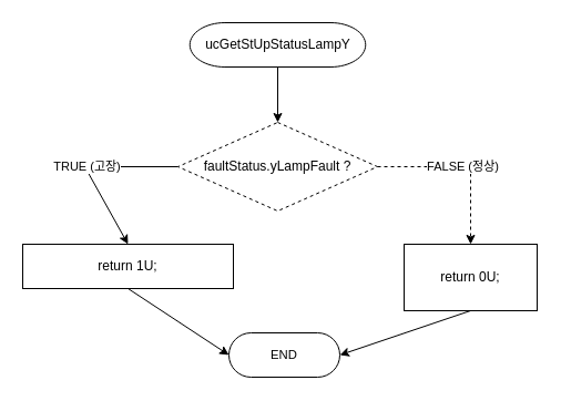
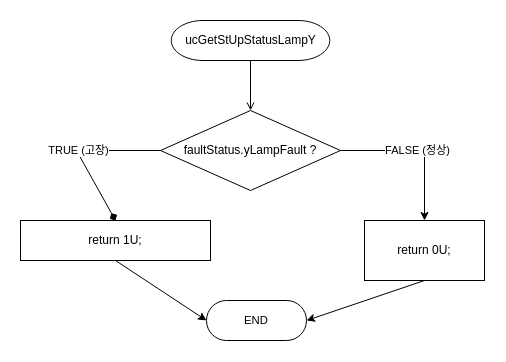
  <mxCell id="0" />
  <mxCell id="1" parent="0" />
- <mxCell id="2" value="faultStatus.yLampFault ?" style="rhombus;whiteSpace=wrap;html=1;strokeWidth=1;fontStyle=0;fillColor=none;strokeColor=#000000;dashed=1;" parent="1" vertex="1"><mxGeometry x="160" y="110" width="180" height="80" as="geometry" /></mxCell>
+ <mxCell id="2" value="faultStatus.yLampFault ?" style="rhombus;whiteSpace=wrap;html=1;strokeWidth=1;fontStyle=0;fillColor=none;strokeColor=#000000;" parent="1" vertex="1"><mxGeometry x="160" y="110" width="180" height="80" as="geometry" /></mxCell>
  <mxCell id="3" value="&lt;span style=&quot;font-weight: normal;&quot;&gt;return 1U;&lt;/span&gt;" style="rounded=0;whiteSpace=wrap;html=1;strokeWidth=1;fontStyle=0;fillColor=none;strokeColor=#000000;fontStyle=1" parent="1" vertex="1"><mxGeometry x="20" y="220" width="190" height="40" as="geometry" /></mxCell>
  <mxCell id="4" value="&lt;span style=&quot;font-weight: normal;&quot;&gt;return 0U;&lt;/span&gt;" style="rounded=0;whiteSpace=wrap;html=1;strokeWidth=1;fontStyle=0;fillColor=none;strokeColor=#000000;fontStyle=1" parent="1" vertex="1"><mxGeometry x="364" y="220" width="120" height="60" as="geometry" /></mxCell>
- <mxCell id="5" value="" style="endArrow=classic;html=1;rounded=0;exitX=0.5;exitY=1;exitDx=0;exitDy=0;entryX=0.5;entryY=0;entryDx=0;entryDy=0;exitPerimeter=0;" parent="1" source="8" target="2" edge="1"><mxGeometry width="50" height="50" relative="1" as="geometry"><mxPoint x="250" y="70" as="sourcePoint" /><mxPoint x="250" y="110" as="targetPoint" /></mxGeometry></mxCell>
- <mxCell id="6" value="TRUE (고장)" style="endArrow=classic;html=1;rounded=0;exitX=0;exitY=0.5;exitDx=0;exitDy=0;entryX=0.5;entryY=0;entryDx=0;entryDy=0;" parent="1" source="2" target="3" edge="1"><mxGeometry width="50" height="50" relative="1" as="geometry"><mxPoint x="160" y="150" as="sourcePoint" /><mxPoint x="76" y="240" as="targetPoint" /><Array as="points"><mxPoint x="76" y="150" /></Array></mxGeometry></mxCell>
- <mxCell id="7" value="FALSE (정상)" style="endArrow=classic;html=1;rounded=0;exitX=1;exitY=0.5;exitDx=0;exitDy=0;entryX=0.5;entryY=0;entryDx=0;entryDy=0;dashed=1;" parent="1" source="2" target="4" edge="1"><mxGeometry width="50" height="50" relative="1" as="geometry"><mxPoint x="340" y="150" as="sourcePoint" /><mxPoint x="424" y="240" as="targetPoint" /><Array as="points"><mxPoint x="424" y="150" /></Array></mxGeometry></mxCell>
+ <mxCell id="5" value="" style="endArrow=open;html=1;rounded=0;exitX=0.5;exitY=1;exitDx=0;exitDy=0;entryX=0.5;entryY=0;entryDx=0;entryDy=0;exitPerimeter=0;" parent="1" source="8" target="2" edge="1"><mxGeometry width="50" height="50" relative="1" as="geometry"><mxPoint x="250" y="70" as="sourcePoint" /><mxPoint x="250" y="110" as="targetPoint" /></mxGeometry></mxCell>
+ <mxCell id="6" value="TRUE (고장)" style="endArrow=diamond;html=1;rounded=0;exitX=0;exitY=0.5;exitDx=0;exitDy=0;entryX=0.5;entryY=0;entryDx=0;entryDy=0;" parent="1" source="2" target="3" edge="1"><mxGeometry width="50" height="50" relative="1" as="geometry"><mxPoint x="160" y="150" as="sourcePoint" /><mxPoint x="76" y="240" as="targetPoint" /><Array as="points"><mxPoint x="76" y="150" /></Array></mxGeometry></mxCell>
+ <mxCell id="7" value="FALSE (정상)" style="endArrow=classic;html=1;rounded=0;exitX=1;exitY=0.5;exitDx=0;exitDy=0;entryX=0.5;entryY=0;entryDx=0;entryDy=0;" parent="1" source="2" target="4" edge="1"><mxGeometry width="50" height="50" relative="1" as="geometry"><mxPoint x="340" y="150" as="sourcePoint" /><mxPoint x="424" y="240" as="targetPoint" /><Array as="points"><mxPoint x="424" y="150" /></Array></mxGeometry></mxCell>
  <mxCell id="8" value="&lt;div style=&quot;&quot;&gt;&lt;font style=&quot;direction: ltr; line-height: 120%; opacity: 1;&quot;&gt;ucGetStUpStatusLampY&lt;br&gt;&lt;/font&gt;&lt;/div&gt;" style="verticalAlign=middle;align=center;overflow=width;vsdxID=2;fillColor=#FFFFFF;gradientColor=none;shape=stencil(tVLLDsIgEPwajiQIMfFe638Qu22JCM2Ctv69kK0Rm9qDibeZndkXC1NV6PUATIoQ0V9gNE3smToyKY3rAU1MiKmaqar1CB36m2uIDzo7M7r6e64wUZ4UOUWKB9GdIH4irzWu8B42vRrPScNFXZzN+5mvl3qJXE8mcPRRR+Pdh2Y1dsBTE95a3c0TkBRGgKEIb6wg1/r+ssCXd/vLCgm8z9caa+n6pb48dwrRV1H1Ew==);strokeColor=#000000;spacingTop=-1;spacingBottom=-1;spacingLeft=-1;spacingRight=-1;points=[[0.5,1,0],[0.5,0,0],[0,0.5,0],[1,0.5,0]];labelBackgroundColor=none;rounded=0;html=1;whiteSpace=wrap;strokeWidth=1;" parent="1" vertex="1"><mxGeometry x="170.75" y="20" width="158.5" height="40" as="geometry" /></mxCell>
  <mxCell id="9" value="&lt;div style=&quot;font-size: 1px&quot;&gt;&lt;font style=&quot;font-size:11.29px;font-family:Arial;color:#000000;direction:ltr;letter-spacing:0px;line-height:120%;opacity:1&quot;&gt;END&lt;br/&gt;&lt;/font&gt;&lt;/div&gt;" style="verticalAlign=middle;align=center;overflow=width;vsdxID=77;fillColor=#FFFFFF;gradientColor=none;shape=stencil(tVLLDsIgEPwajiQIMfFe638Qu22JCM2Ctv69kK0Rm9qDibeZndkXC1NV6PUATIoQ0V9gNE3smToyKY3rAU1MiKmaqar1CB36m2uIDzo7M7r6e64wUZ4UOUWKB9GdIH4irzWu8B42vRrPScNFXZzN+5mvl3qJXE8mcPRRR+Pdh2Y1dsBTE95a3c0TkBRGgKEIb6wg1/r+ssCXd/vLCgm8z9caa+n6pb48dwrRV1H1Ew==);strokeColor=#000000;spacingTop=-1;spacingBottom=-1;spacingLeft=-1;spacingRight=-1;points=[[0.5,1,0],[0.5,0,0],[0,0.5,0],[1,0.5,0]];labelBackgroundColor=none;rounded=0;html=1;whiteSpace=wrap;strokeWidth=1;" parent="1" vertex="1"><mxGeometry x="206" y="300" width="100" height="40" as="geometry" /></mxCell>
  <mxCell id="10" value="" style="endArrow=classic;html=1;rounded=0;entryX=0;entryY=0.5;entryDx=0;entryDy=0;entryPerimeter=0;exitX=0.5;exitY=1;exitDx=0;exitDy=0;" parent="1" source="3" target="9" edge="1"><mxGeometry width="50" height="50" relative="1" as="geometry"><mxPoint x="116" y="280" as="sourcePoint" /><mxPoint x="166" y="230" as="targetPoint" /></mxGeometry></mxCell>
  <mxCell id="11" value="" style="endArrow=classic;html=1;rounded=0;entryX=1;entryY=0.5;entryDx=0;entryDy=0;entryPerimeter=0;exitX=0.5;exitY=1;exitDx=0;exitDy=0;" parent="1" source="4" target="9" edge="1"><mxGeometry width="50" height="50" relative="1" as="geometry"><mxPoint x="116" y="280" as="sourcePoint" /><mxPoint x="166" y="230" as="targetPoint" /></mxGeometry></mxCell>
